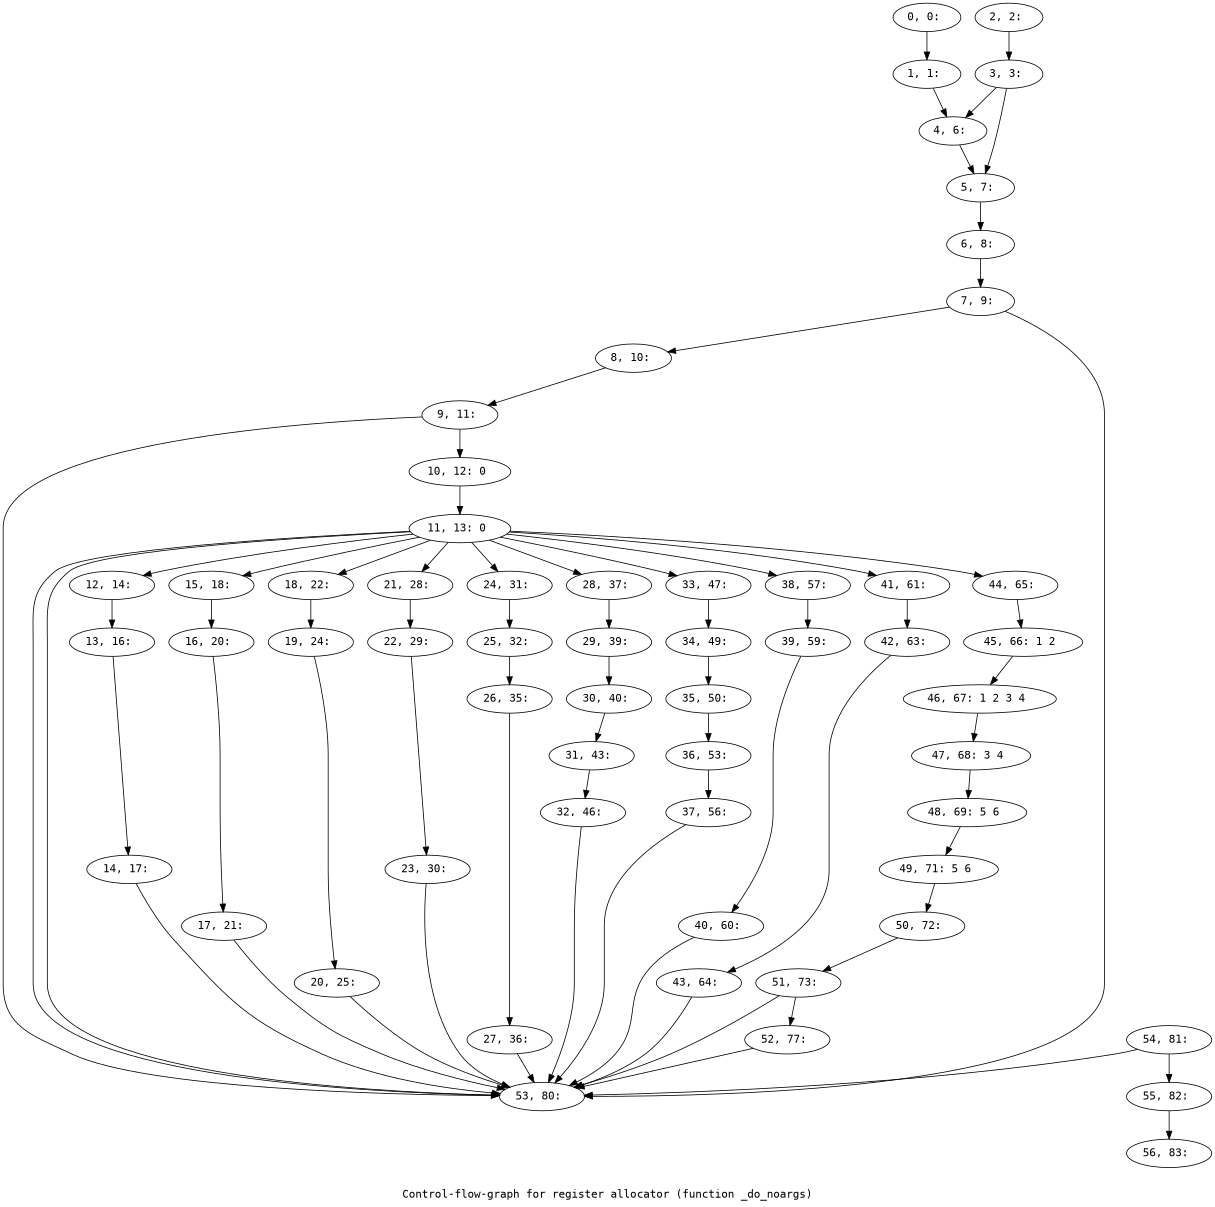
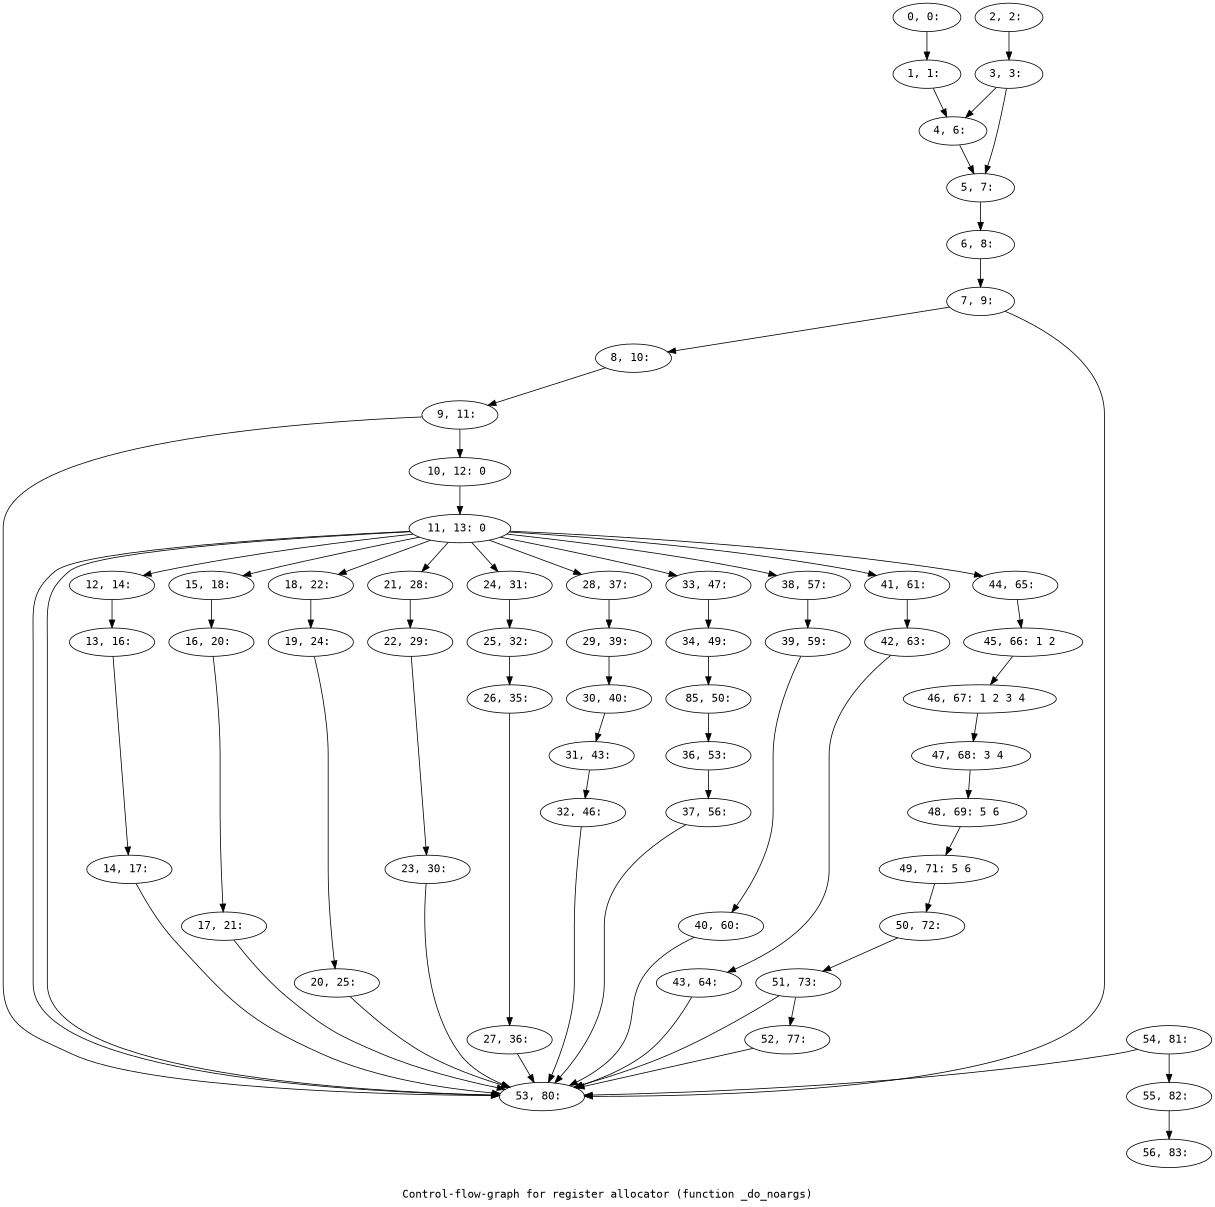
  digraph {
    fontname="DejaVu Sans Mono"
    label="Control-flow-graph for register allocator (function _do_noargs)"
    node [fontname="DejaVu Sans Mono"]
    edge [fontname="DejaVu Sans Mono"]
    n1 [label="0, 0: "]
    n2 [label="1, 1: "]
    n3 [label="4, 6: "]
    n4 [label="2, 2: "]
    n5 [label="3, 3: "]
    n6 [label="5, 7: "]
    n7 [label="6, 8: "]
    n8 [label="7, 9: "]
    n9 [label="8, 10: "]
    n10 [label="53, 80: "]
    n11 [label="9, 11: "]
    n12 [label="10, 12: 0 "]
    n13 [label="11, 13: 0 "]
    n14 [label="12, 14: "]
    n15 [label="15, 18: "]
    n16 [label="18, 22: "]
    n17 [label="21, 28: "]
    n18 [label="24, 31: "]
    n19 [label="28, 37: "]
    n20 [label="33, 47: "]
    n21 [label="38, 57: "]
    n22 [label="41, 61: "]
    n23 [label="44, 65: "]
    n24 [label="13, 16: "]
    n25 [label="16, 20: "]
    n26 [label="19, 24: "]
    n27 [label="22, 29: "]
    n28 [label="25, 32: "]
    n29 [label="29, 39: "]
    n30 [label="34, 49: "]
    n31 [label="39, 59: "]
    n32 [label="42, 63: "]
    n33 [label="45, 66: 1 2 "]
    n34 [label="14, 17: "]
    n35 [label="17, 21: "]
    n36 [label="20, 25: "]
    n37 [label="23, 30: "]
    n38 [label="26, 35: "]
    n39 [label="27, 36: "]
    n40 [label="30, 40: "]
    n41 [label="31, 43: "]
    n42 [label="32, 46: "]
-   n43 [label="35, 50: "]
+   n43 [label="85, 50:"]
    n44 [label="36, 53: "]
    n45 [label="37, 56: "]
    n46 [label="40, 60: "]
    n47 [label="43, 64: "]
    n48 [label="46, 67: 1 2 3 4 "]
    n49 [label="47, 68: 3 4 "]
    n50 [label="48, 69: 5 6 "]
    n51 [label="49, 71: 5 6 "]
    n52 [label="50, 72: "]
    n53 [label="51, 73: "]
    n54 [label="52, 77: "]
    n55 [label="54, 81: "]
    n56 [label="55, 82: "]
    n57 [label="56, 83: "]
    n1 -> n2
    n2 -> n3
    n3 -> n6
    n4 -> n5
    n5 -> n3
    n5 -> n6
    n6 -> n7
    n7 -> n8
    n8 -> n9
    n8 -> n10
    n9 -> n11
    n11 -> n10
    n11 -> n12
    n12 -> n13
    n13 -> n10
    n13 -> n10
    n13 -> n14
    n13 -> n15
    n13 -> n16
    n13 -> n17
    n13 -> n18
    n13 -> n19
    n13 -> n20
    n13 -> n21
    n13 -> n22
    n13 -> n23
    n14 -> n24
    n15 -> n25
    n16 -> n26
    n17 -> n27
    n18 -> n28
    n19 -> n29
    n20 -> n30
    n21 -> n31
    n22 -> n32
    n23 -> n33
    n24 -> n34
    n25 -> n35
    n26 -> n36
    n27 -> n37
    n28 -> n38
    n29 -> n40
    n30 -> n43
    n31 -> n46
    n32 -> n47
    n33 -> n48
    n34 -> n10
    n35 -> n10
    n36 -> n10
    n37 -> n10
    n38 -> n39
    n39 -> n10
    n40 -> n41
    n41 -> n42
    n42 -> n10
    n43 -> n44
    n44 -> n45
    n45 -> n10
    n46 -> n10
    n47 -> n10
    n48 -> n49
    n49 -> n50
    n50 -> n51
    n51 -> n52
    n52 -> n53
    n53 -> n10
    n53 -> n54
    n54 -> n10
    n55 -> n10
    n55 -> n56
    n56 -> n57
  }
